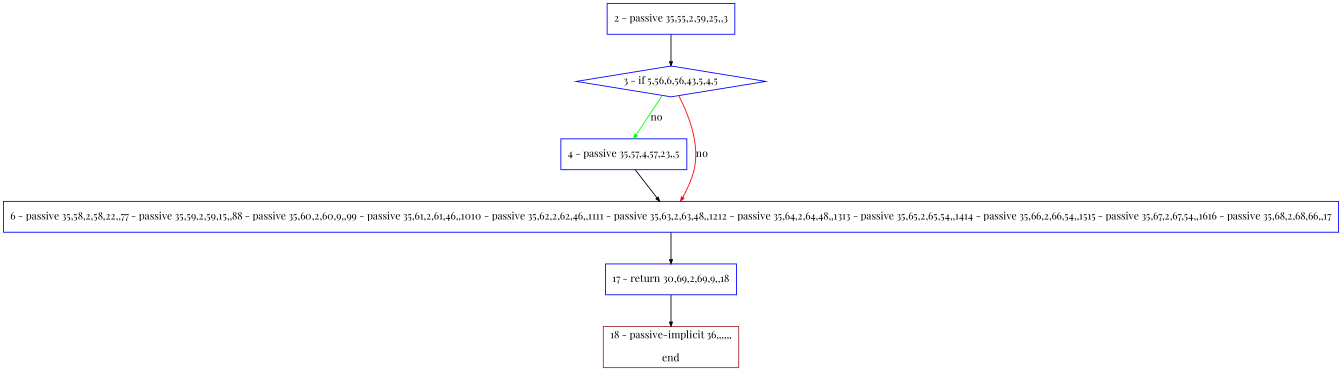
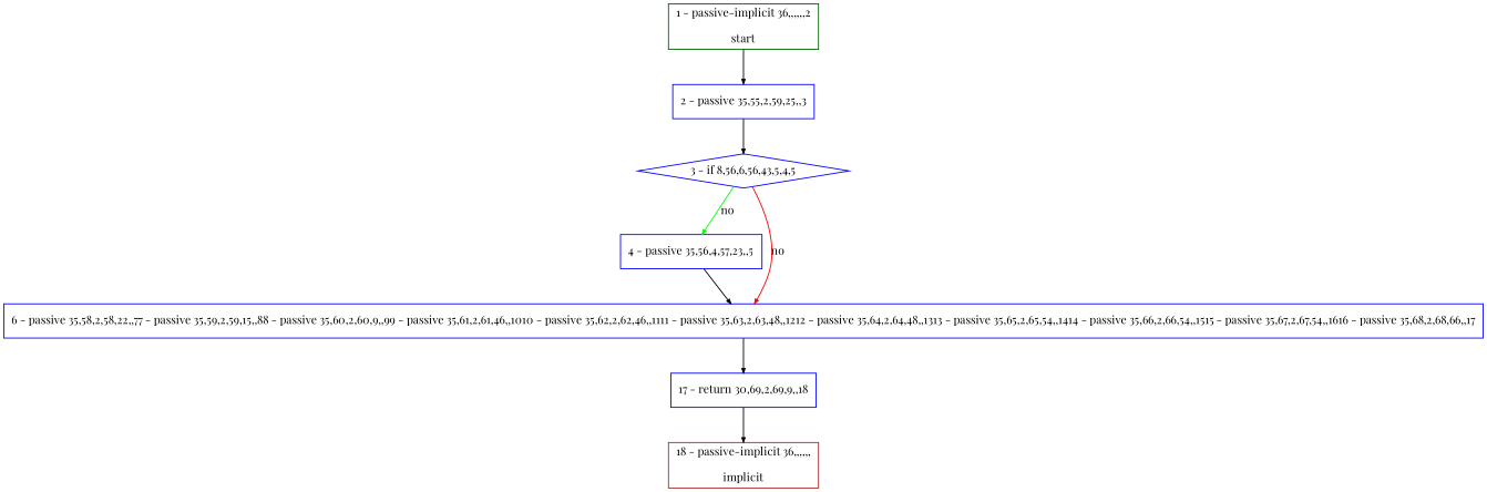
  digraph {
    bgcolor=white
    compound=true
    fillcolor="#FFFFCC"
    fontname="Playfair Display"
    fontsize=12
    pack=true
    packmode=clust
    style="rounded,filled"
    node [color="#0000ff" compound=true fillcolor="#ffffff" fixedsize=false fontname="Playfair Display" fontsize=12 node_initialized=no shape=box style=filled]
    edge [arrowhead=normal arrowsize=0.5 arrowtail=none color="#000000" compound=true dir=forward fontcolor=black fontname="Playfair Display" fontsize=12]
    n1 [label="2 - passive 35,55,2,59,25,,3"]
-   n2 [label="3 - if 5,56,6,56,43,5,4,5" shape=diamond]
-   n3 [label="4 - passive 35,57,4,57,23,,5"]
+   n2 [label="3 - if 8,56,6,56,43,5,4,5" shape=diamond]
+   n3 [label="4 - passive 35,56,4,57,23,,5"]
    n4 [label="6 - passive 35,58,2,58,22,,77 - passive 35,59,2,59,15,,88 - passive 35,60,2,60,9,,99 - passive 35,61,2,61,46,,1010 - passive 35,62,2,62,46,,1111 - passive 35,63,2,63,48,,1212 - passive 35,64,2,64,48,,1313 - passive 35,65,2,65,54,,1414 - passive 35,66,2,66,54,,1515 - passive 35,67,2,67,54,,1616 - passive 35,68,2,68,66,,17"]
+   n5 [color="#006400" label="1 - passive-implicit 36,,,,,,2\n\nstart"]
    n6 [label="17 - return 30,69,2,69,9,,18"]
-   n7 [color="#a52a2a" label="18 - passive-implicit 36,,,,,,\n\nend"]
+   n7 [color="#a52a2a" label="18 - passive-implicit 36,,,,,,\n\nimplicit"]
    n1 -> n2
    n2 -> n3 [color="#00ff00" label=no]
    n2 -> n4 [color="#ff0000" label=no]
    n3 -> n4
    n4 -> n6
+   n5 -> n1
    n6 -> n7
  }
